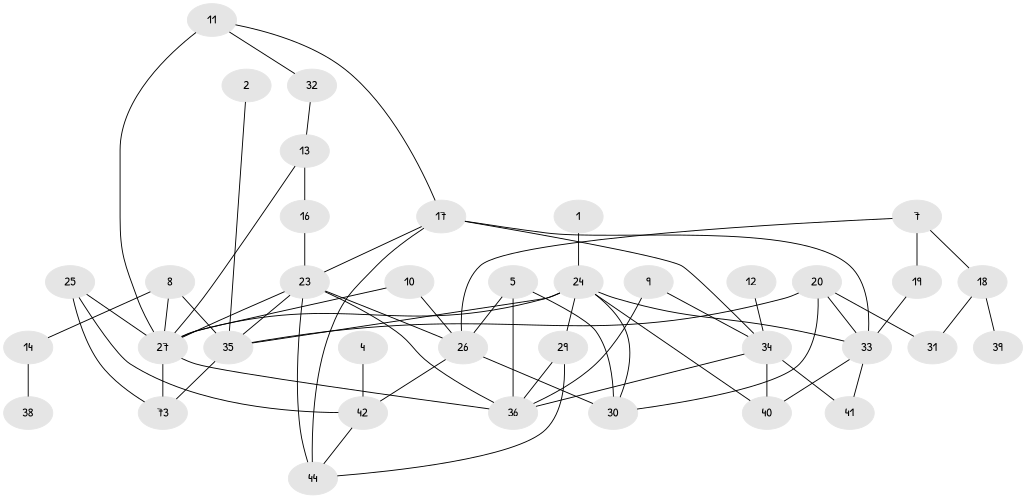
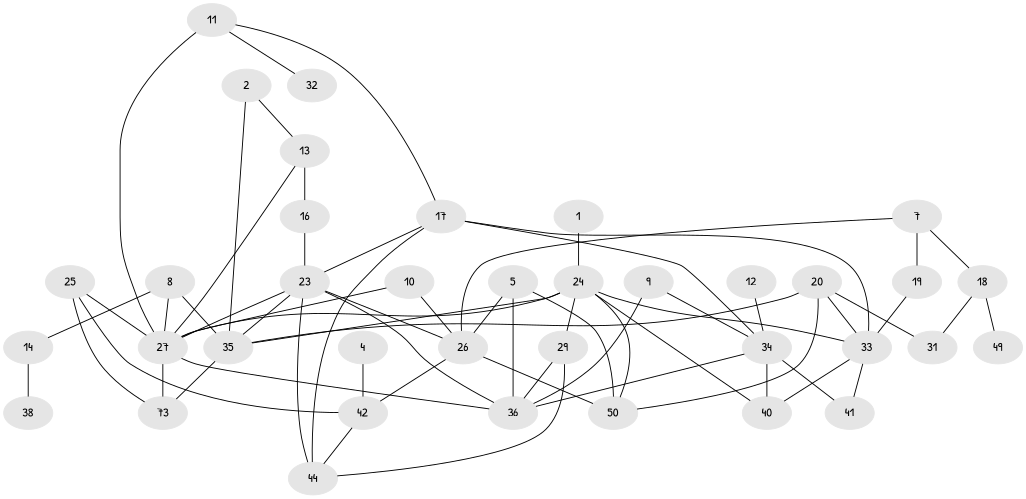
  graph {
    fontname="Patrick Hand"
    node [color=gray90 fontname="Patrick Hand" style=filled]
    edge [fontname="Patrick Hand" weight=1.0]
    1
    24
    35
    29
    27
    33
-   30
+   30 [label=50]
    40
    2
    13
    16
    n12 [label=73]
    4
    42
    44
    5
    26
    36
    7
    18
    19
    31
-   39
+   39 [label=49]
    20
    8
    14
    38
    9
    34
    41
    10
    11
    17
    32
    23
    12
    25
    1 -- 24
    24 -- 35 [weight=3.0]
    24 -- 29
    24 -- 27
    24 -- 33
    24 -- 30
    24 -- 40
    35 -- n12
    29 -- 44
    29 -- 36
    27 -- n12
    27 -- 36
    33 -- 40
    33 -- 41
    2 -- 35
-   32 -- 13
+   2 -- 13
    13 -- 27
    13 -- 16
    16 -- 23
    4 -- 42
    42 -- 44
    5 -- 30 [weight=2.0]
    5 -- 26
    5 -- 36
    26 -- 30
    26 -- 42
    7 -- 26
    7 -- 18
    7 -- 19
    18 -- 31
    18 -- 39
    19 -- 33
    20 -- 35
    20 -- 33
    20 -- 30
    20 -- 31
    8 -- 35
    8 -- 27
    8 -- 14
    14 -- 38
    9 -- 36
    9 -- 34
    34 -- 40
    34 -- 36
    34 -- 41
    10 -- 27
    10 -- 26
    11 -- 27 [weight=2.0]
    11 -- 17
    11 -- 32
    17 -- 33 [weight=2.0]
    17 -- 44
    17 -- 34
    17 -- 23
    23 -- 35
    23 -- 27
    23 -- 44 [weight=2.0]
    23 -- 26
    23 -- 36 [weight=2.0]
    12 -- 34
    25 -- 27
    25 -- n12
    25 -- 42
  }
